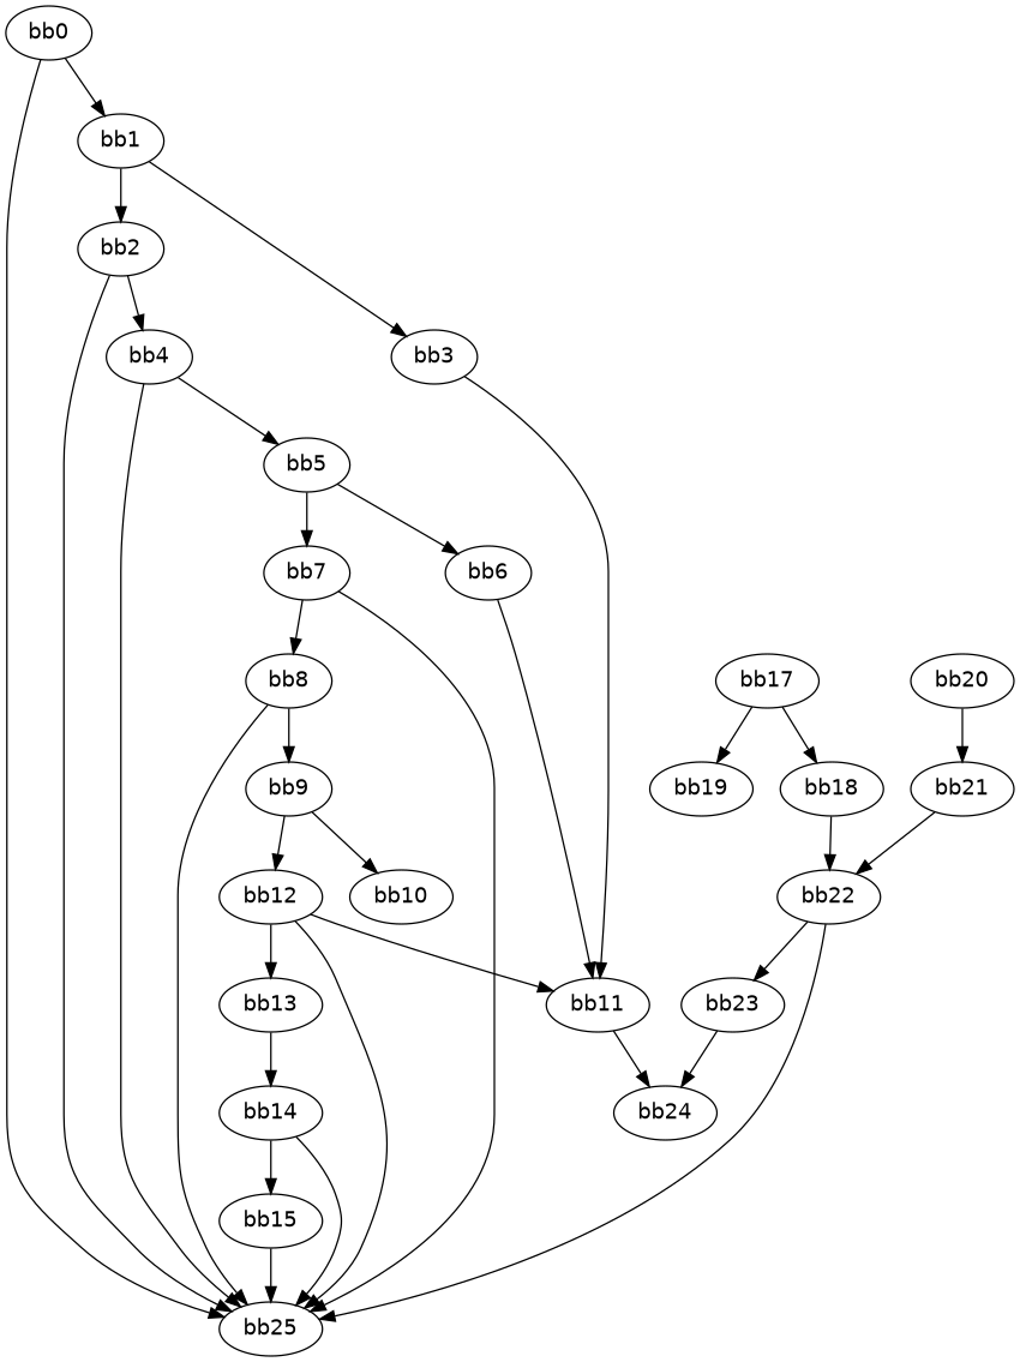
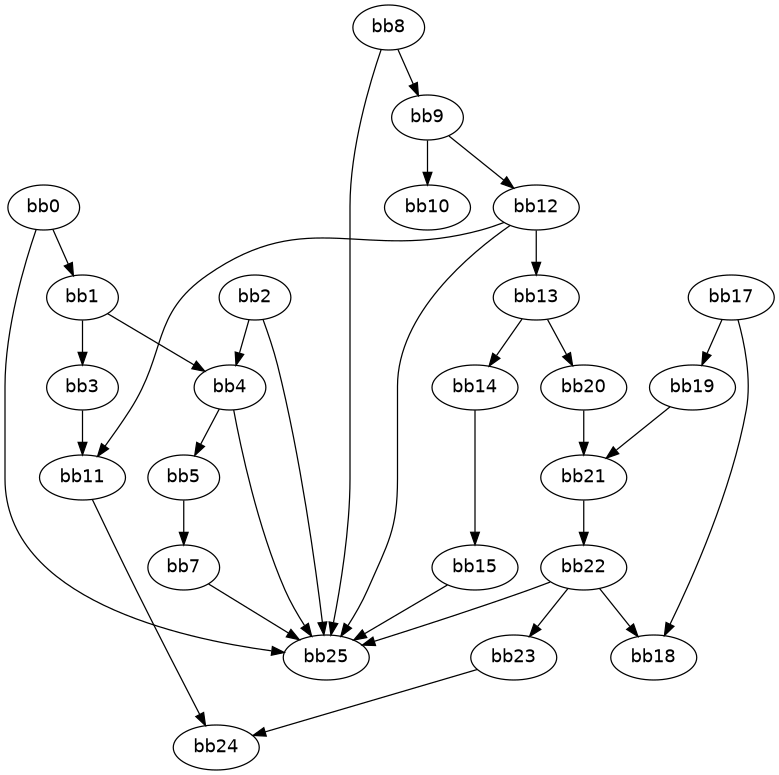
  digraph {
    fontname="DejaVu Sans"
    node [fontname="DejaVu Sans"]
    edge [fontname="DejaVu Sans"]
    n1 [label="bb0\l"]
    n2 [label="bb1\l"]
    n3 [label="bb25\l"]
    n4 [label="bb2\l"]
    n5 [label="bb3\l"]
    n6 [label="bb4\l"]
    n7 [label="bb11\l"]
    n8 [label="bb5\l"]
    n9 [label="bb24\l"]
-   n10 [label="bb6\l"]
    n11 [label="bb7\l"]
    n12 [label="bb8\l"]
    n13 [label="bb9\l"]
    n14 [label="bb10\l"]
    n15 [label="bb12\l"]
    n16 [label="bb13\l"]
    n17 [label="bb14\l"]
    n18 [label="bb20\l"]
    n19 [label="bb15\l"]
    n20 [label="bb21\l"]
    n21 [label="bb17\l"]
    n22 [label="bb18\l"]
    n23 [label="bb19\l"]
    n24 [label="bb22\l"]
    n25 [label="bb23\l"]
    n1 -> n2
    n1 -> n3
-   n2 -> n4
+   n2 -> n6
    n2 -> n5
    n4 -> n3
    n4 -> n6
    n5 -> n7
    n6 -> n3
    n6 -> n8
    n7 -> n9
-   n8 -> n10
    n8 -> n11
-   n10 -> n7
    n11 -> n3
-   n11 -> n12
    n12 -> n3
    n12 -> n13
    n13 -> n14
    n13 -> n15
    n15 -> n3
    n15 -> n7
    n15 -> n16
    n16 -> n17
-   n17 -> n3
+   n16 -> n18
    n17 -> n19
    n18 -> n20
    n19 -> n3
    n20 -> n24
    n21 -> n22
    n21 -> n23
-   n22 -> n24
+   n24 -> n22
+   n23 -> n20
    n24 -> n3
    n24 -> n25
    n25 -> n9
  }
